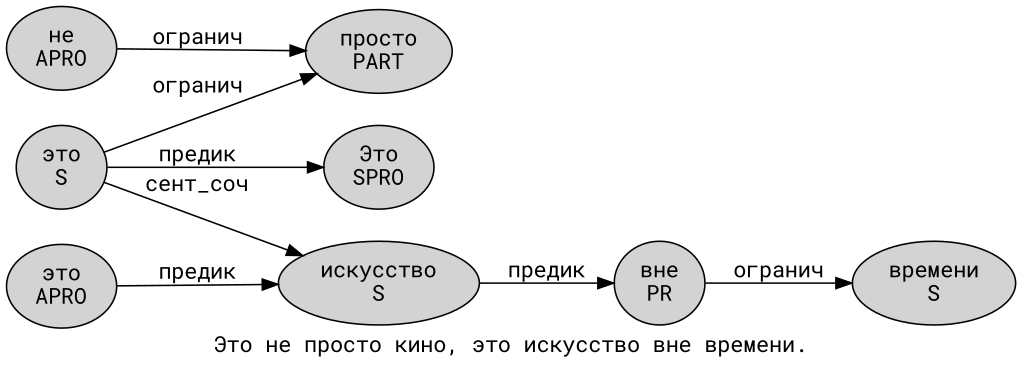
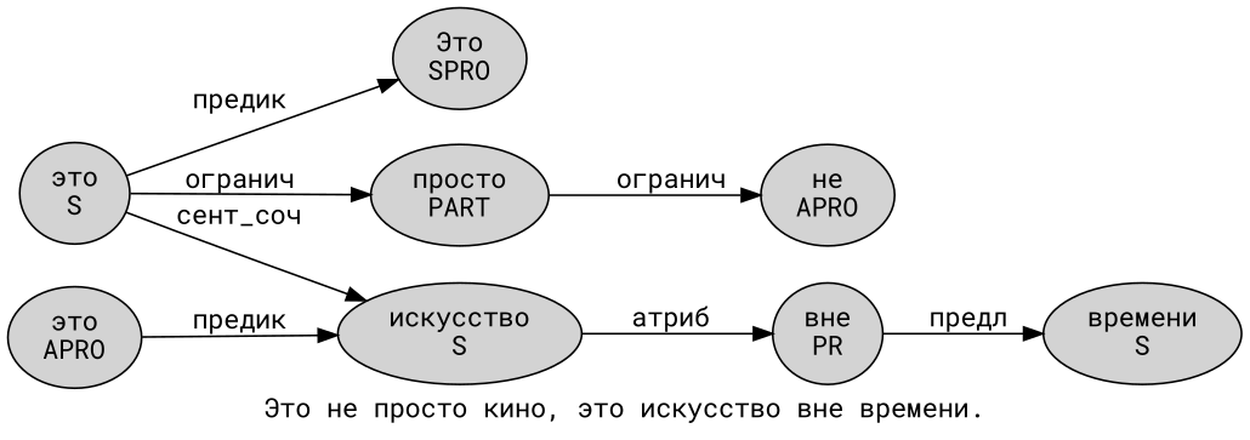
  digraph {
    fontname="Roboto Mono"
    label="Это не просто кино, это искусство вне времени."
    rankdir=LR
    node [fillcolor=lightgray fontname="Roboto Mono" penwidth=1 shape=ellipse style=filled]
    edge [fontname="Roboto Mono"]
    n1 [label="Это\nSPRO"]
    n2 [label="не\nAPRO"]
    n3 [label="просто\nPART"]
    n4 [label="это\nS"]
    n5 [label="искусство\nS"]
    n6 [label="вне\nPR"]
    n7 [label="это\nAPRO"]
    n8 [label="времени\nS"]
-   n2 -> n3 [label="огранич"]
+   n3 -> n2 [label="огранич"]
    n4 -> n1 [label="предик"]
    n4 -> n3 [label="огранич"]
    n4 -> n5 [label="сент_соч"]
-   n5 -> n6 [label="предик"]
-   n6 -> n8 [label="огранич"]
+   n5 -> n6 [label="атриб"]
+   n6 -> n8 [label="предл"]
    n7 -> n5 [label="предик"]
  }
